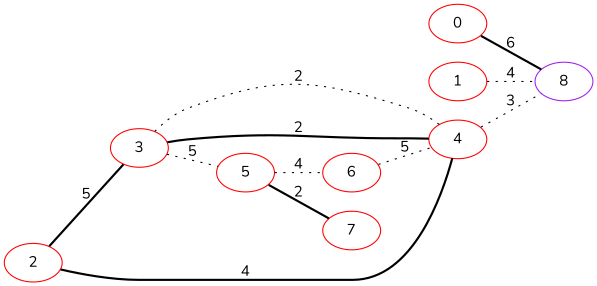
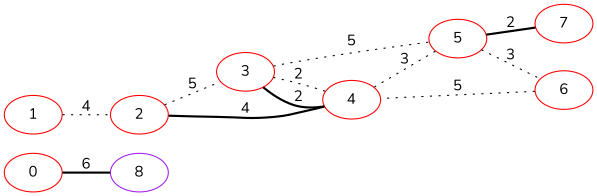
  graph {
    fontname=Nunito
    rankdir=LR
    node [color=red fontname=Nunito weight=1]
    edge [fontname=Nunito style=dotted]
    8 [color=purple weight=4]
    0
    1
    2
    3
    4
    5
    6
    7
    0 -- 8 [label=6 style=bold]
-   1 -- 8 [label=4]
-   2 -- 3 [label=5 style=bold]
+   1 -- 2 [label=4]
+   2 -- 3 [label=5]
    2 -- 4 [label=4 style=bold]
    3 -- 4 [label=2]
    3 -- 4 [label=2 style=bold]
    3 -- 5 [label=5]
-   4 -- 8 [label=3]
-   5 -- 6 [label=4]
+   4 -- 5 [label=3]
+   5 -- 6 [label=3]
    5 -- 7 [label=2 style=bold]
    6 -- 4 [label=5]
  }
